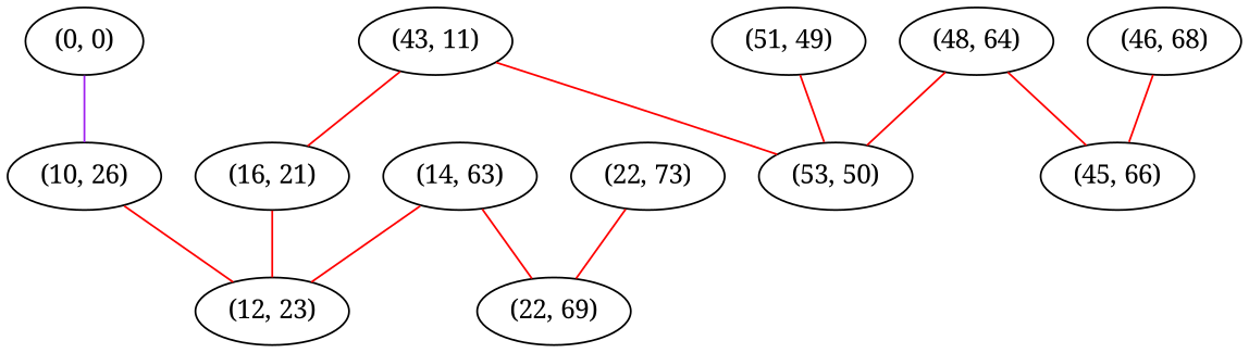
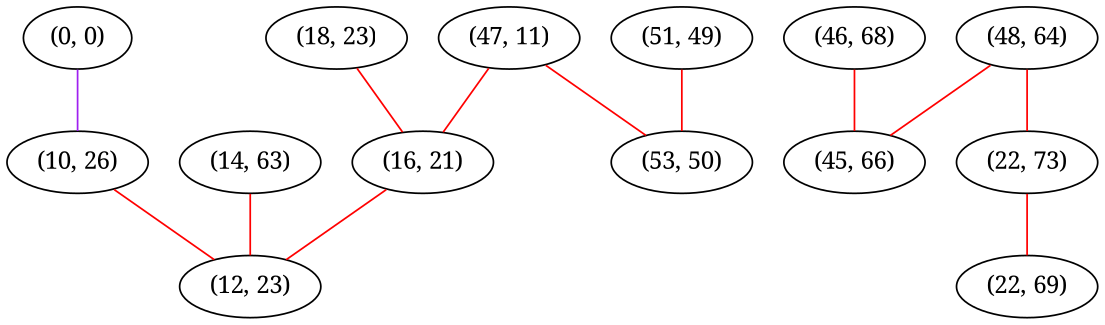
  graph {
    fontname="Noto Serif"
    node [fontname="Noto Serif"]
    edge [color=red fontname="Noto Serif" weight=1]
+   "(18, 23)"
    "(16, 21)"
    "(12, 23)"
    n4 [label="(10, 26)"]
    "(0, 0)"
    "(14, 63)"
    "(22, 69)"
    "(46, 68)"
    "(45, 66)"
    "(51, 49)"
    "(53, 50)"
    "(22, 73)"
-   "(47, 11)" [label="(43, 11)"]
+   "(47, 11)"
    "(48, 64)"
+   "(18, 23)" -- "(16, 21)"
    "(16, 21)" -- "(12, 23)"
    n4 -- "(12, 23)"
    "(0, 0)" -- n4 [color=purple weight=4]
    "(14, 63)" -- "(12, 23)"
-   "(14, 63)" -- "(22, 69)"
    "(46, 68)" -- "(45, 66)"
    "(51, 49)" -- "(53, 50)"
    "(22, 73)" -- "(22, 69)"
    "(47, 11)" -- "(16, 21)"
    "(47, 11)" -- "(53, 50)"
    "(48, 64)" -- "(45, 66)"
-   "(48, 64)" -- "(53, 50)"
+   "(48, 64)" -- "(22, 73)"
  }
